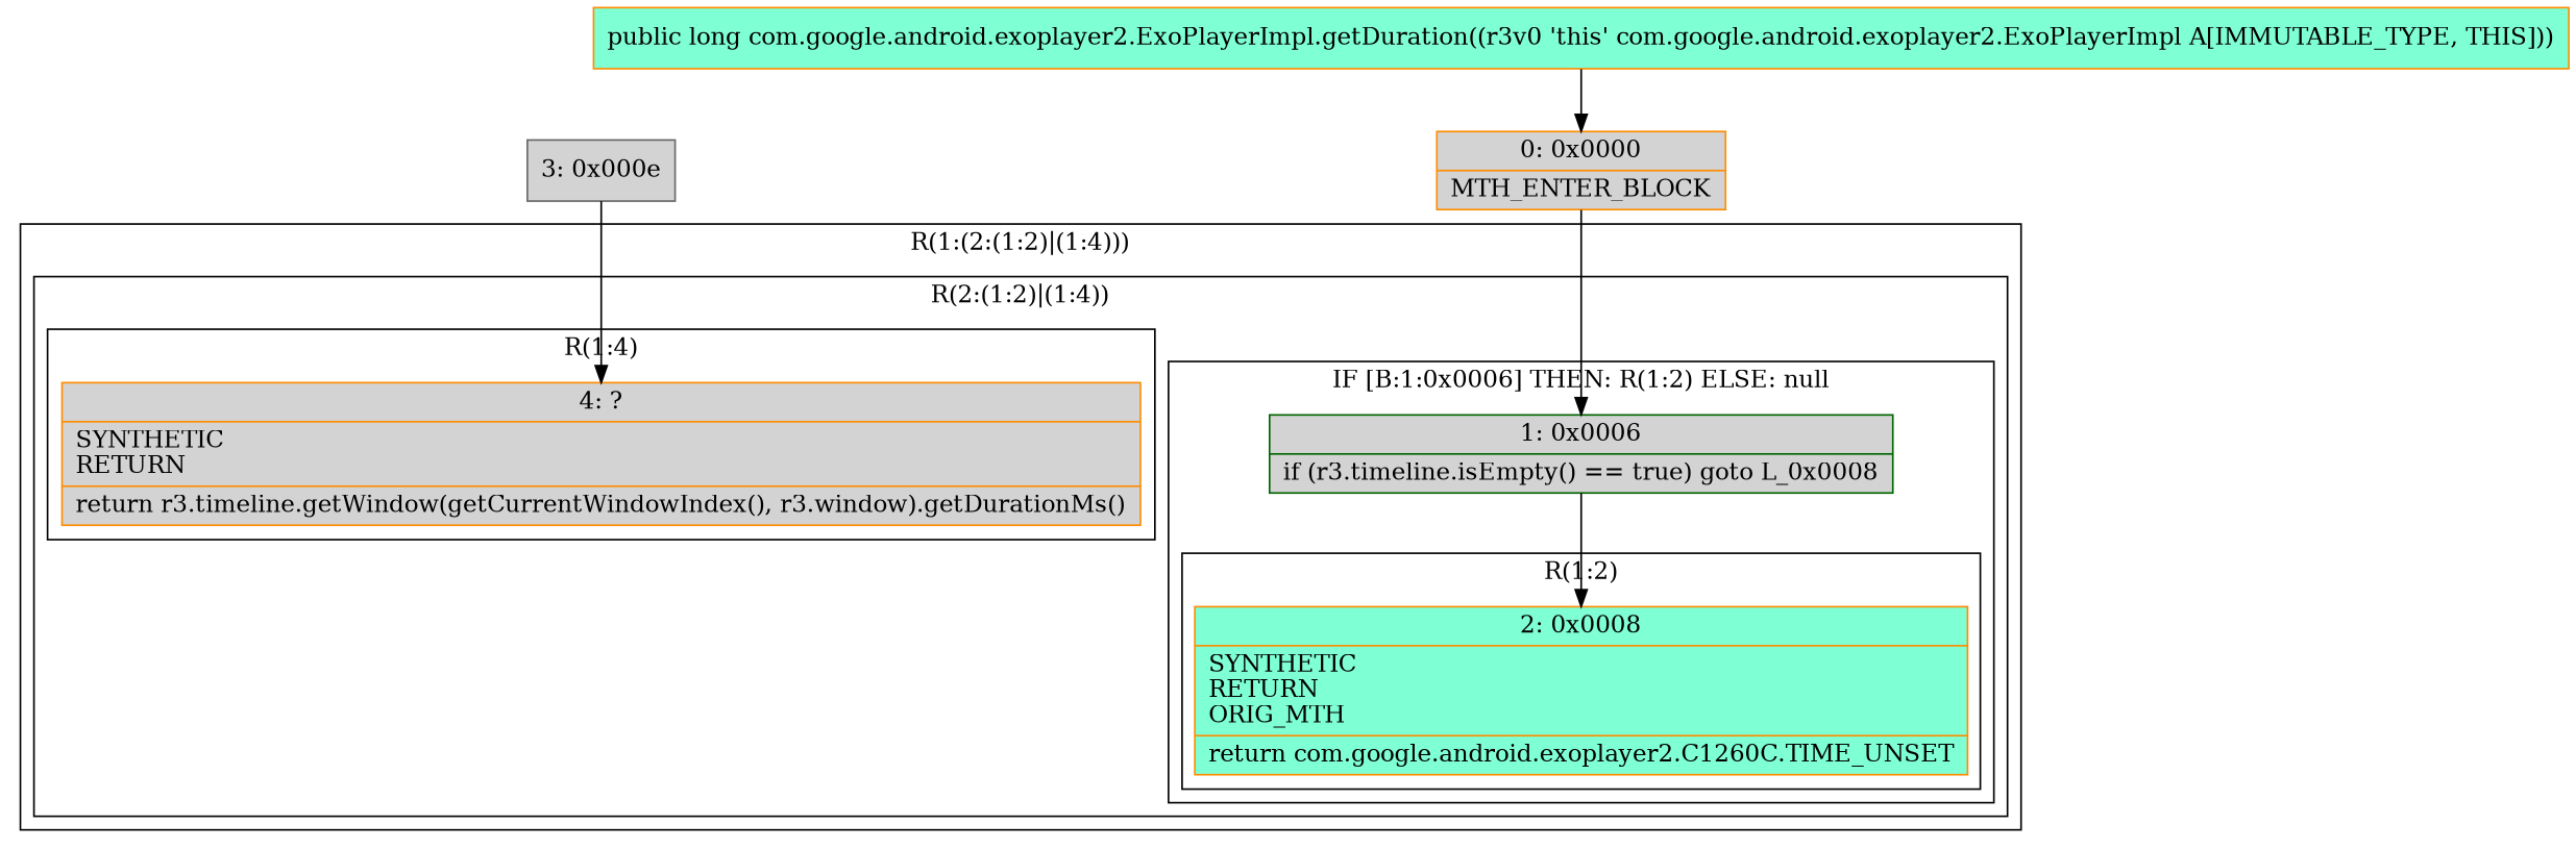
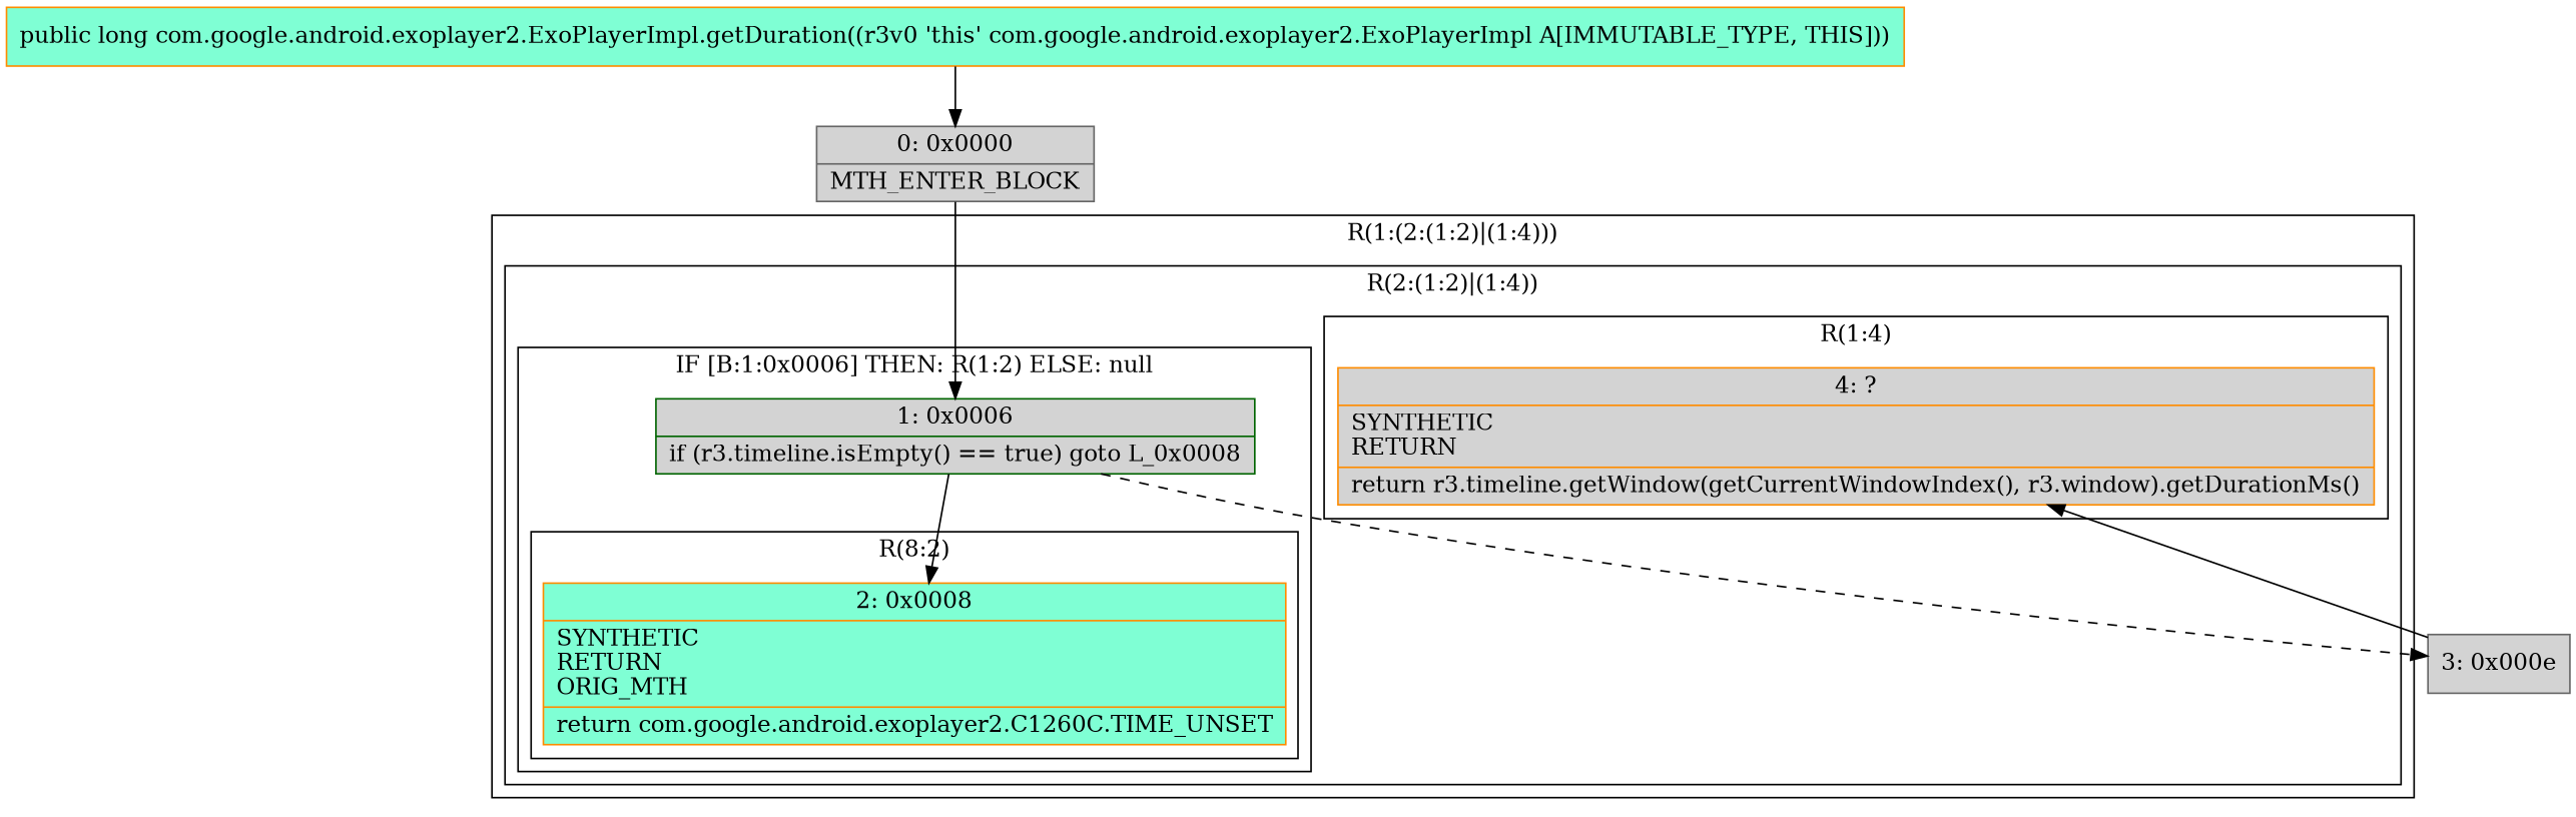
  digraph {
    node [color=darkorange fillcolor=lightgrey shape=record style=filled]
    edge [style=solid]
    n1 [fillcolor=aquamarine label="{2\:\ 0x0008|SYNTHETIC\lRETURN\lORIG_MTH\l|return com.google.android.exoplayer2.C1260C.TIME_UNSET\l}"]
    n2 [color=darkgreen label="{1\:\ 0x0006|if (r3.timeline.isEmpty() == true) goto L_0x0008\l}"]
    n3 [label="{4\:\ ?|SYNTHETIC\lRETURN\l|return r3.timeline.getWindow(getCurrentWindowIndex(), r3.window).getDurationMs()\l}"]
    n4 [color=gray40 label="{3\:\ 0x000e}"]
-   n5 [label="{0\:\ 0x0000|MTH_ENTER_BLOCK\l}"]
+   n5 [color=gray40 label="{0\:\ 0x0000|MTH_ENTER_BLOCK\l}"]
    n6 [fillcolor=aquamarine label="{public long com.google.android.exoplayer2.ExoPlayerImpl.getDuration((r3v0 'this' com.google.android.exoplayer2.ExoPlayerImpl A[IMMUTABLE_TYPE, THIS])) }"]
    subgraph cluster_1 {
      label="R(1:(2:(1:2)|(1:4)))"
      subgraph cluster_2 {
        label="R(2:(1:2)|(1:4))"
        subgraph cluster_3 {
          label="IF [B:1:0x0006] THEN: R(1:2) ELSE: null"
          n2
          subgraph cluster_4 {
-           label="R(1:2)"
+           label="R(8:2)"
            n1
          }
        }
        subgraph cluster_5 {
          label="R(1:4)"
          n3
        }
      }
    }
    n2 -> n1
+   n2 -> n4 [style=dashed]
    n4 -> n3
    n5 -> n2
    n6 -> n5
  }
